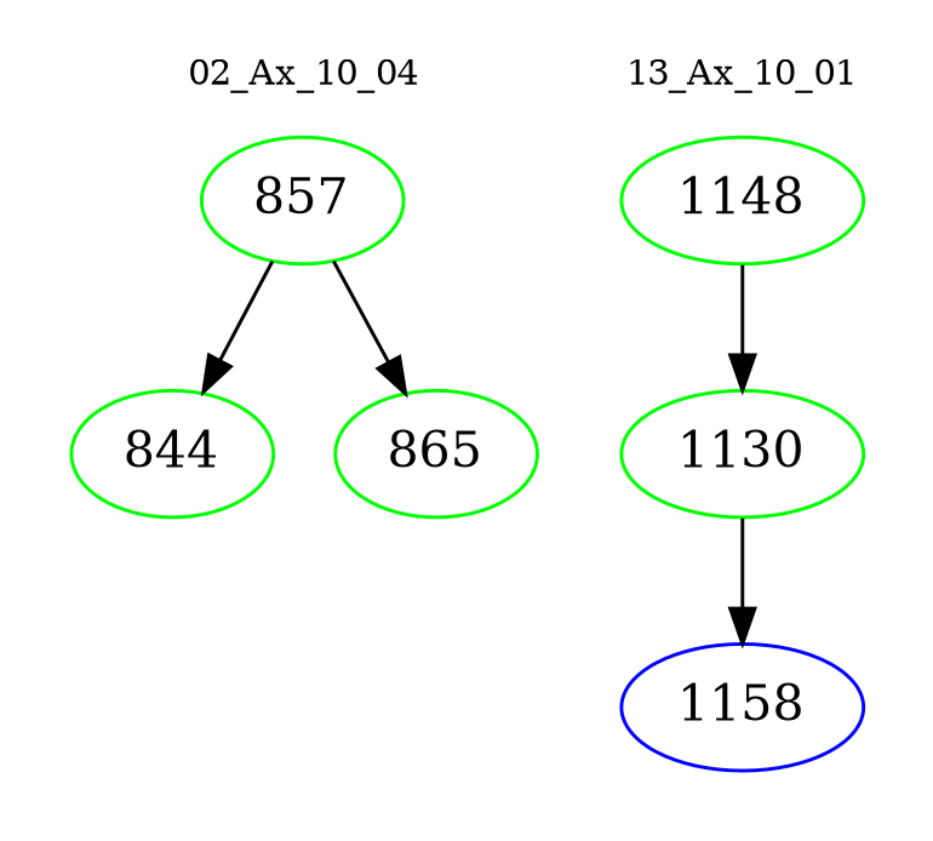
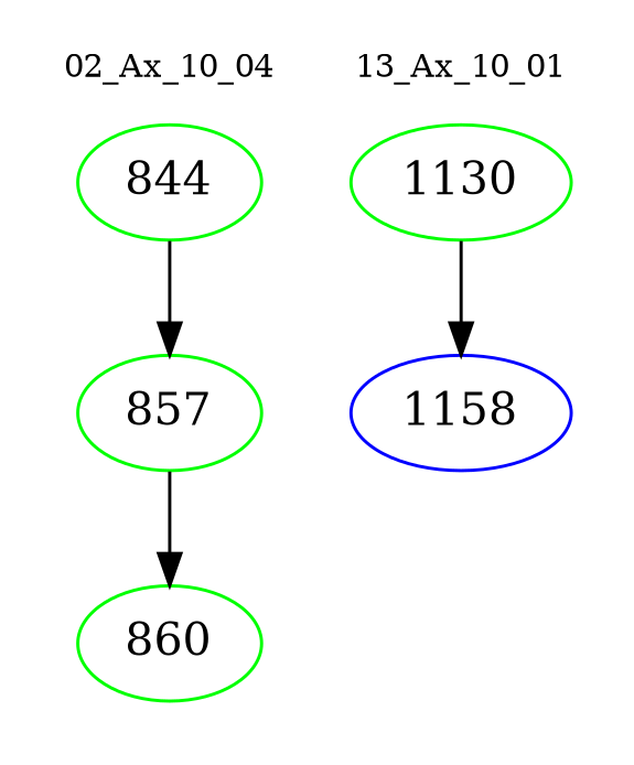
  digraph {
    node [color=green]
    edge [color=black]
    n1 [label=857]
    n2 [label=844]
-   n3 [label=865]
-   n4 [label=1148]
+   n3 [label=860]
    n5 [label=1130]
    n6 [color=blue label=1158]
    subgraph cluster_1 {
      color=white
      fontsize=10
      label="02_Ax_10_04"
      n1
      n2
      n3
    }
    subgraph cluster_2 {
      color=white
      fontsize=10
      label="13_Ax_10_01"
-     n4
      n5
      n6
    }
-   n1 -> n2
+   n2 -> n1
    n1 -> n3
-   n4 -> n5
    n5 -> n6
  }
